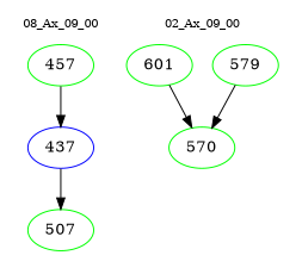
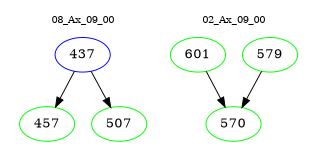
  digraph {
    node [color=green]
    edge [color=black]
    n1 [label=457]
    n2 [color=blue label=437]
    n3 [label=507]
    n4 [label=579]
    n5 [label=570]
    n6 [label=601]
    subgraph cluster_1 {
      color=white
      fontsize=10
      label="08_Ax_09_00"
      n1
      n2
      n3
    }
    subgraph cluster_2 {
      color=white
      fontsize=10
      label="02_Ax_09_00"
      n4
      n5
      n6
    }
-   n1 -> n2
+   n2 -> n1
    n2 -> n3
    n4 -> n5
    n6 -> n5
  }
